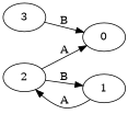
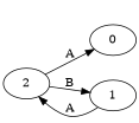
  digraph {
    rankdir=LR
-   3
    0
    1
    2
-   3 -> 0 [label=B]
    1 -> 2 [label=A]
    2 -> 0 [label=A]
    2 -> 1 [label=B]
  }
